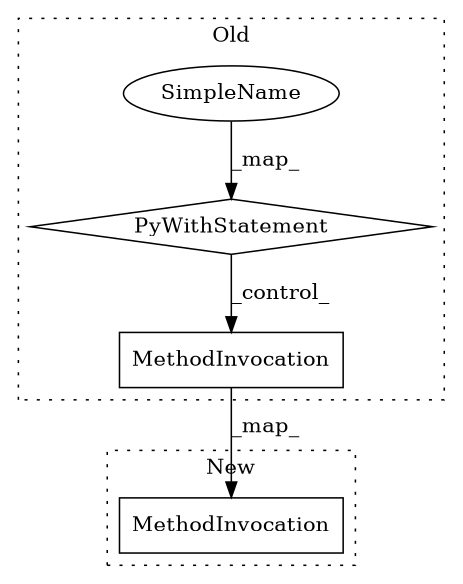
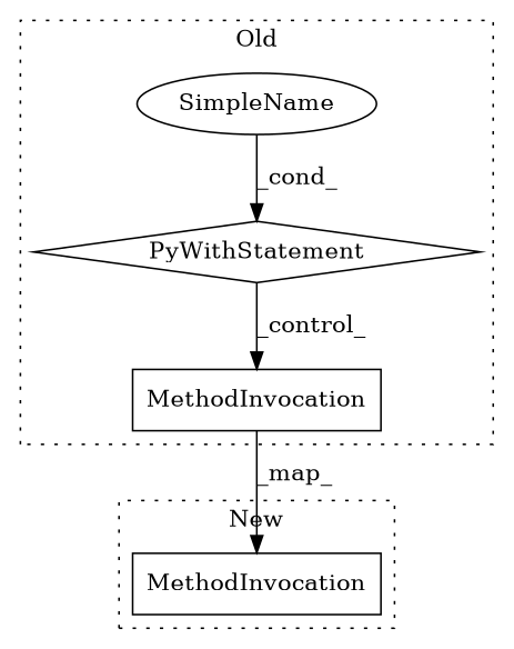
  digraph {
    node [a=32 l="5,1" shape=box]
    n1 [label=MethodInvocation s="2000,2009"]
    n2 [label=MethodInvocation s="2095,2104"]
    n3 [a=42 label=SimpleName shape=ellipse l=""]
    n4 [a=104 l="10,2" label=PyWithStatement s="2023,2058" shape=diamond]
    subgraph cluster_1 {
      label=New
      style=dotted
      n1
    }
    subgraph cluster_2 {
      label=Old
      style=dotted
      n2
      n3
      n4
    }
    n2 -> n1 [label=_map_]
-   n3 -> n4 [label=_map_]
+   n3 -> n4 [label=_cond_]
    n4 -> n2 [label=_control_]
  }
